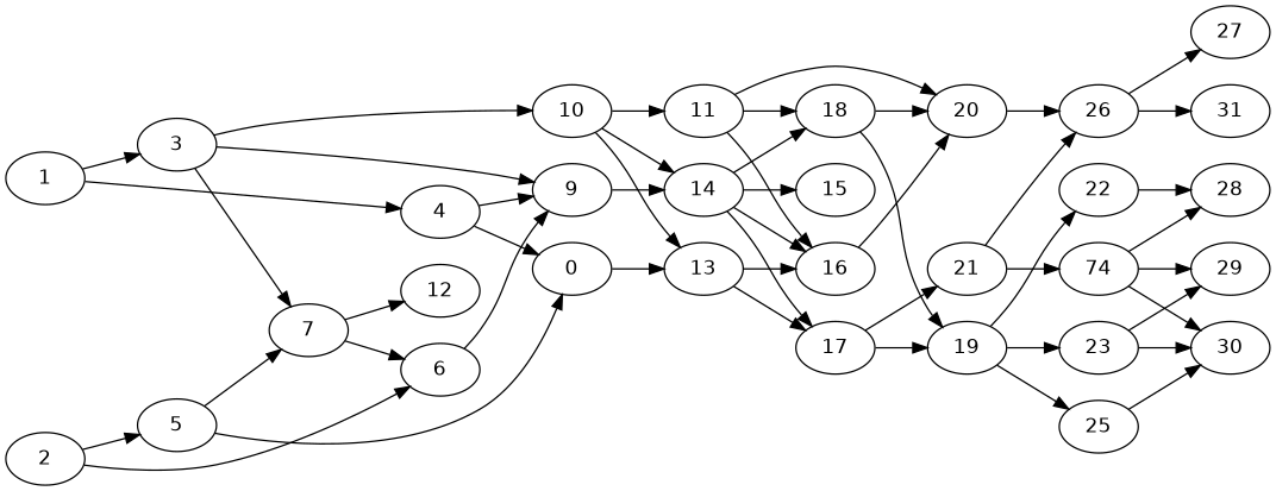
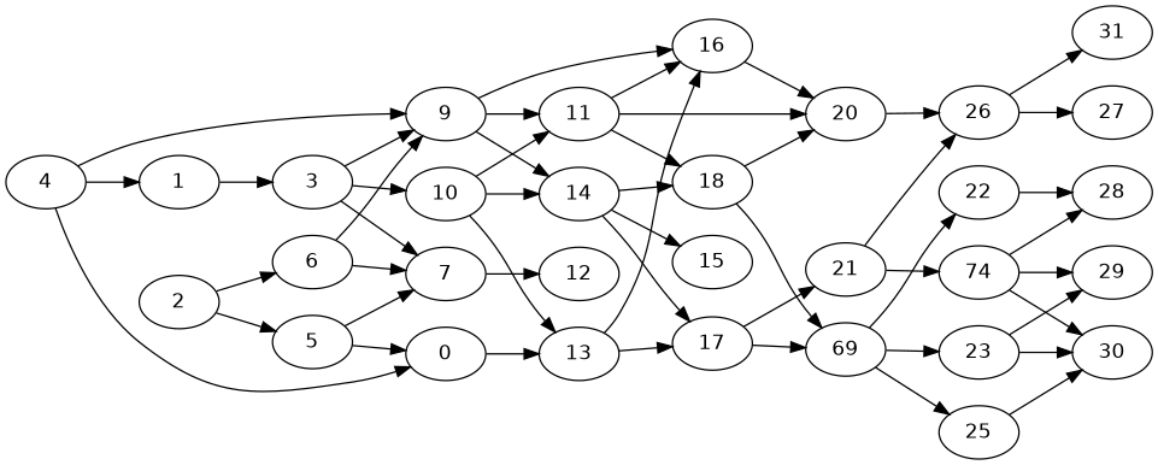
  digraph {
    fontname="DejaVu Sans"
    rankdir=LR
    node [alpha=0.09 fontname="DejaVu Sans"]
    edge [fontname="DejaVu Sans"]
    1 [alpha=0.16 expect_size=1773439767269064310784]
    3 [expect_size=463854384444586944]
    4 [alpha=0.18 expect_size=32852350817496380]
    7 [alpha=0.14 expect_size=330128668544379392]
    9 [alpha=0.03 expect_size=14967509556465430]
    10 [alpha=0.15 expect_size=182886886449975656448]
    n7 [alpha=0.01 expect_size=3606942723339088 label=0]
    12 [alpha=0.11 expect_size=349294814747269]
    11 [alpha=0.12 expect_size=794990225294897792]
    14 [alpha=0.06 expect_size=1145292806112021]
    13 [alpha=0.06 expect_size=568841375291824192]
    2 [alpha=0.07 expect_size=452782390537569173504]
    5 [alpha=0.06 expect_size=399523240717777371136]
    6 [alpha=0.14 expect_size=586995147228888170496]
    16 [alpha=0.04 expect_size=774126639959903616]
    18 [alpha=0.20 expect_size=691982809190715264]
    20 [alpha=0.18 expect_size=62468805191392034816]
    17 [alpha=0.04 expect_size=24115986878185792]
    15 [alpha=0.08 expect_size=69347906351529984000]
-   19 [expect_size=210206891123411488]
+   19 [expect_size=210206891123411488 label=69]
    21 [alpha=0.07 expect_size=98226022175259754496]
    26 [alpha=0.11 expect_size=88062287305302288]
    22 [expect_size=91169394875643664]
    23 [alpha=0.15 expect_size=38650032739581952000]
    25 [alpha=0.01 expect_size=748421111657562898432]
    n26 [alpha=0.01 expect_size=49544665228963217408 label=74]
    27 [alpha=0.13 expect_size=593277963702413184]
    31 [alpha=0.15 expect_size=597830122170482688000]
    28 [alpha=0.19 expect_size=328746377225834880]
    29 [alpha=0.04 expect_size=50883130807277344]
    30 [alpha=0.00 expect_size=1680791309864683962368]
    1 -> 3
-   1 -> 4
+   4 -> 1
    3 -> 7
    3 -> 9
    3 -> 10
    4 -> 9
    4 -> n7
    7 -> 12
+   9 -> 11
    9 -> 14
    10 -> 11
    10 -> 14
    10 -> 13
    n7 -> 13
    11 -> 16
    11 -> 18
    11 -> 20
-   14 -> 16
+   9 -> 16
    14 -> 18
    14 -> 17
    14 -> 15
    13 -> 16
    13 -> 17
    2 -> 5
    2 -> 6
    5 -> 7
    5 -> n7
-   7 -> 6
+   6 -> 7
    6 -> 9
    16 -> 20
    18 -> 20
    18 -> 19
    20 -> 26
    17 -> 19
    17 -> 21
    19 -> 22
    19 -> 23
    19 -> 25
    21 -> 26
    21 -> n26
    26 -> 27
    26 -> 31
    22 -> 28
    23 -> 29
    23 -> 30
    25 -> 30
    n26 -> 28
    n26 -> 29
    n26 -> 30
  }
